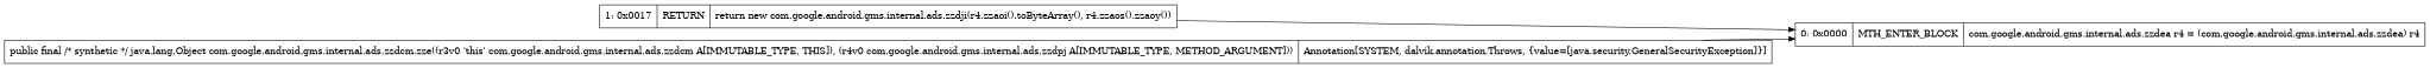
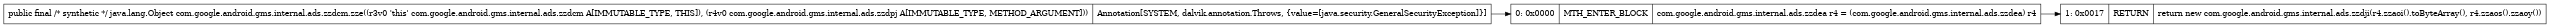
  digraph {
    rankdir=LR
    node [shape=record]
    n1 [label="{0\:\ 0x0000|MTH_ENTER_BLOCK\l|com.google.android.gms.internal.ads.zzdea r4 = (com.google.android.gms.internal.ads.zzdea) r4\l}"]
    n2 [label="{1\:\ 0x0017|RETURN\l|return new com.google.android.gms.internal.ads.zzdji(r4.zzaoi().toByteArray(), r4.zzaos().zzaoy())\l}"]
    n3 [label="{public final \/* synthetic *\/ java.lang.Object com.google.android.gms.internal.ads.zzdcm.zze((r3v0 'this' com.google.android.gms.internal.ads.zzdcm A[IMMUTABLE_TYPE, THIS]), (r4v0 com.google.android.gms.internal.ads.zzdpj A[IMMUTABLE_TYPE, METHOD_ARGUMENT]))  | Annotation[SYSTEM, dalvik.annotation.Throws, \{value=[java.security.GeneralSecurityException]\}]\l}"]
-   n2 -> n1
+   n1 -> n2
    n3 -> n1
  }
